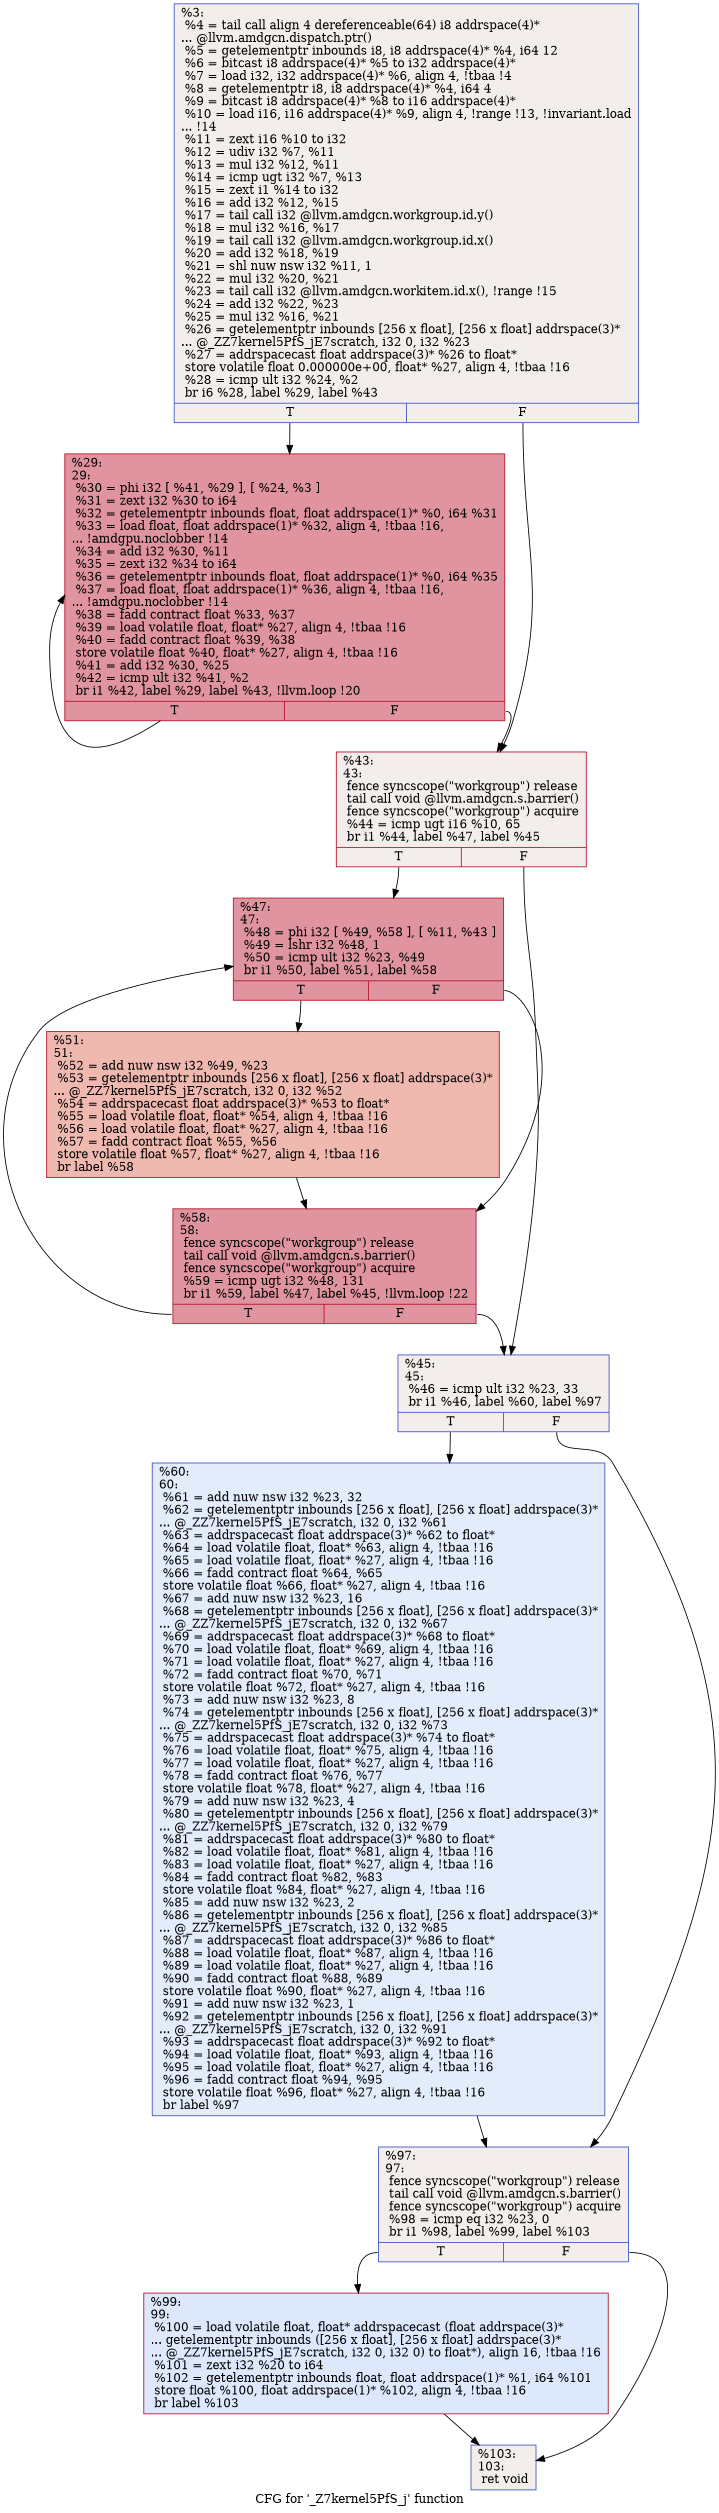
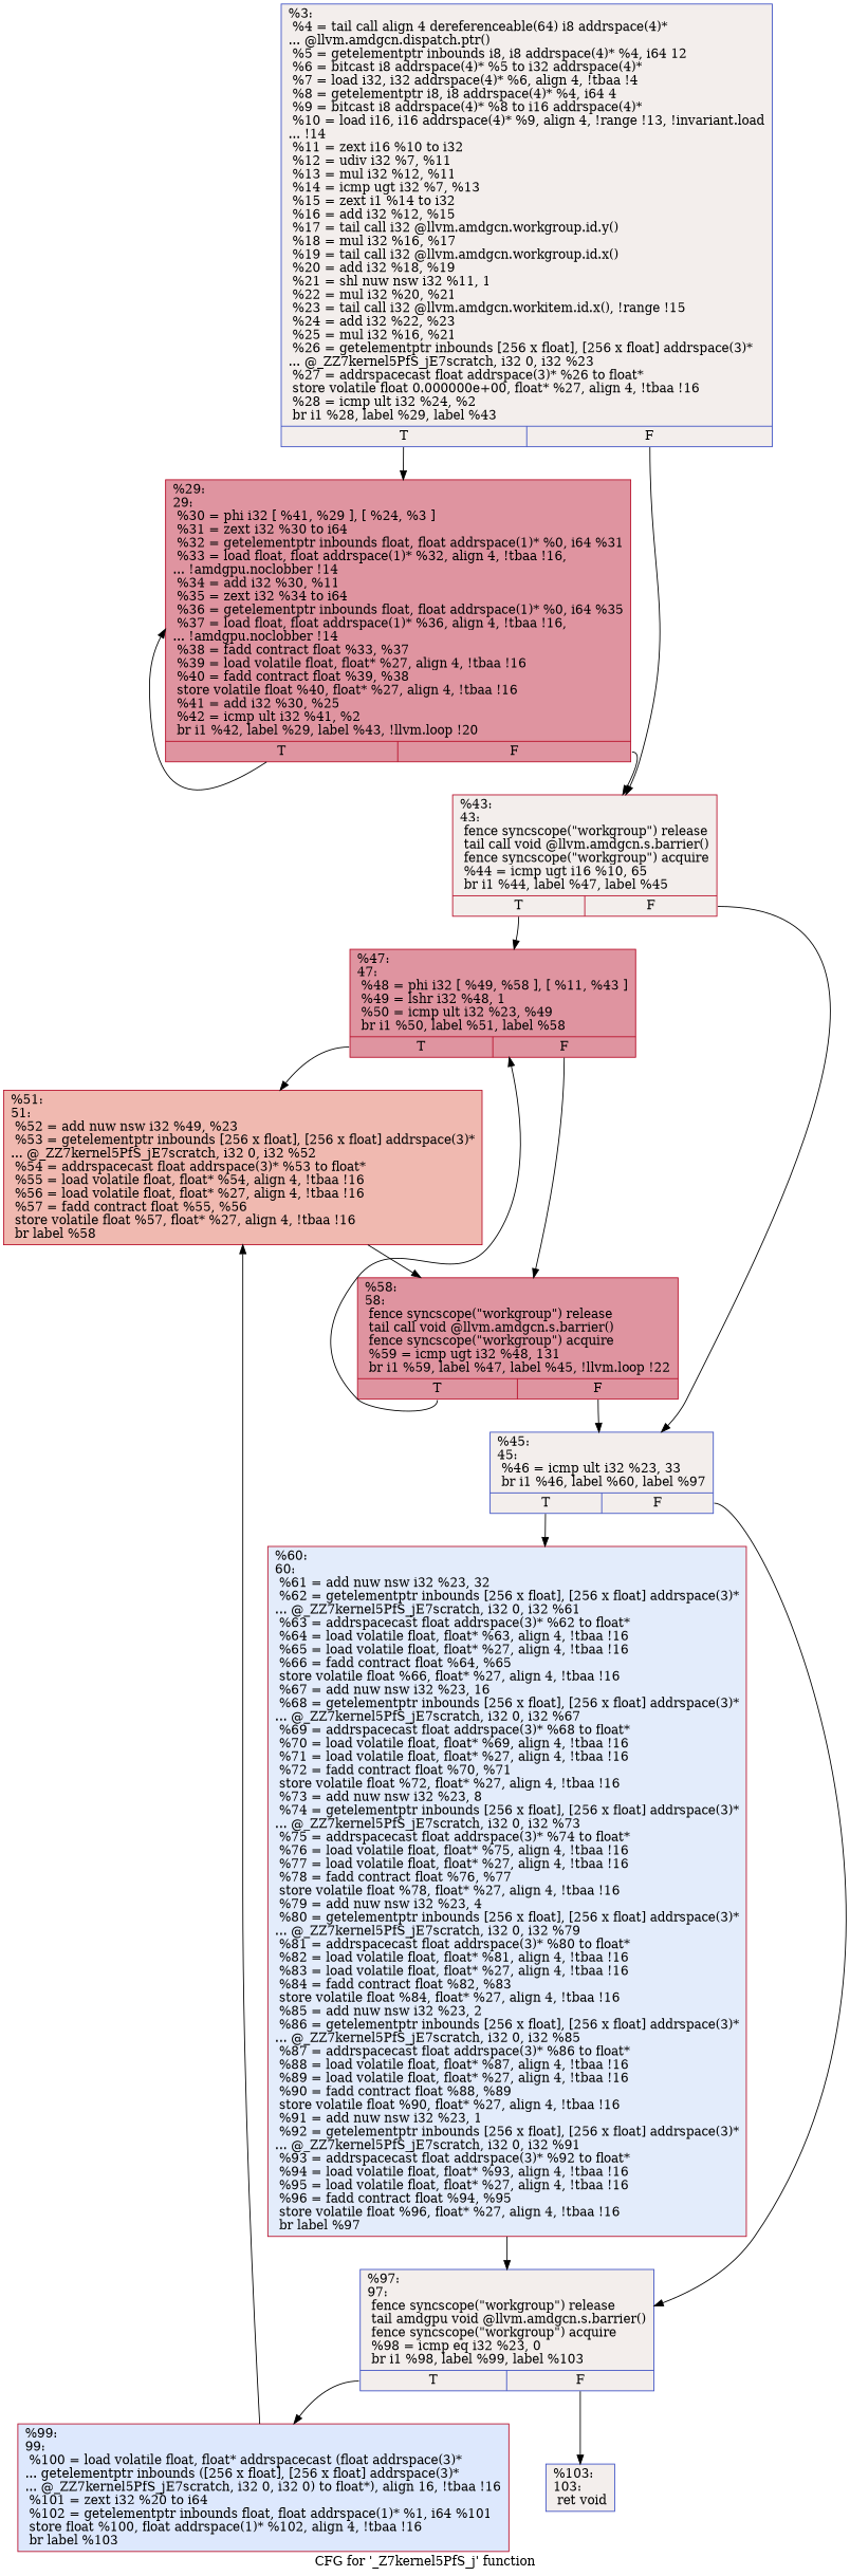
  digraph {
    label="CFG for '_Z7kernel5PfS_j' function"
    node [color="#b70d28ff" fillcolor="#e3d9d370" shape=record style=filled]
    edge [tailport=s0]
-   n1 [color="#3d50c3ff" label="{%3:\l  %4 = tail call align 4 dereferenceable(64) i8 addrspace(4)*\l... @llvm.amdgcn.dispatch.ptr()\l  %5 = getelementptr inbounds i8, i8 addrspace(4)* %4, i64 12\l  %6 = bitcast i8 addrspace(4)* %5 to i32 addrspace(4)*\l  %7 = load i32, i32 addrspace(4)* %6, align 4, !tbaa !4\l  %8 = getelementptr i8, i8 addrspace(4)* %4, i64 4\l  %9 = bitcast i8 addrspace(4)* %8 to i16 addrspace(4)*\l  %10 = load i16, i16 addrspace(4)* %9, align 4, !range !13, !invariant.load\l... !14\l  %11 = zext i16 %10 to i32\l  %12 = udiv i32 %7, %11\l  %13 = mul i32 %12, %11\l  %14 = icmp ugt i32 %7, %13\l  %15 = zext i1 %14 to i32\l  %16 = add i32 %12, %15\l  %17 = tail call i32 @llvm.amdgcn.workgroup.id.y()\l  %18 = mul i32 %16, %17\l  %19 = tail call i32 @llvm.amdgcn.workgroup.id.x()\l  %20 = add i32 %18, %19\l  %21 = shl nuw nsw i32 %11, 1\l  %22 = mul i32 %20, %21\l  %23 = tail call i32 @llvm.amdgcn.workitem.id.x(), !range !15\l  %24 = add i32 %22, %23\l  %25 = mul i32 %16, %21\l  %26 = getelementptr inbounds [256 x float], [256 x float] addrspace(3)*\l... @_ZZ7kernel5PfS_jE7scratch, i32 0, i32 %23\l  %27 = addrspacecast float addrspace(3)* %26 to float*\l  store volatile float 0.000000e+00, float* %27, align 4, !tbaa !16\l  %28 = icmp ult i32 %24, %2\l  br i6 %28, label %29, label %43\l|{<s0>T|<s1>F}}"]
+   n1 [color="#3d50c3ff" label="{%3:\l  %4 = tail call align 4 dereferenceable(64) i8 addrspace(4)*\l... @llvm.amdgcn.dispatch.ptr()\l  %5 = getelementptr inbounds i8, i8 addrspace(4)* %4, i64 12\l  %6 = bitcast i8 addrspace(4)* %5 to i32 addrspace(4)*\l  %7 = load i32, i32 addrspace(4)* %6, align 4, !tbaa !4\l  %8 = getelementptr i8, i8 addrspace(4)* %4, i64 4\l  %9 = bitcast i8 addrspace(4)* %8 to i16 addrspace(4)*\l  %10 = load i16, i16 addrspace(4)* %9, align 4, !range !13, !invariant.load\l... !14\l  %11 = zext i16 %10 to i32\l  %12 = udiv i32 %7, %11\l  %13 = mul i32 %12, %11\l  %14 = icmp ugt i32 %7, %13\l  %15 = zext i1 %14 to i32\l  %16 = add i32 %12, %15\l  %17 = tail call i32 @llvm.amdgcn.workgroup.id.y()\l  %18 = mul i32 %16, %17\l  %19 = tail call i32 @llvm.amdgcn.workgroup.id.x()\l  %20 = add i32 %18, %19\l  %21 = shl nuw nsw i32 %11, 1\l  %22 = mul i32 %20, %21\l  %23 = tail call i32 @llvm.amdgcn.workitem.id.x(), !range !15\l  %24 = add i32 %22, %23\l  %25 = mul i32 %16, %21\l  %26 = getelementptr inbounds [256 x float], [256 x float] addrspace(3)*\l... @_ZZ7kernel5PfS_jE7scratch, i32 0, i32 %23\l  %27 = addrspacecast float addrspace(3)* %26 to float*\l  store volatile float 0.000000e+00, float* %27, align 4, !tbaa !16\l  %28 = icmp ult i32 %24, %2\l  br i1 %28, label %29, label %43\l|{<s0>T|<s1>F}}"]
    n2 [fillcolor="#b70d2870" label="{%29:\l29:                                               \l  %30 = phi i32 [ %41, %29 ], [ %24, %3 ]\l  %31 = zext i32 %30 to i64\l  %32 = getelementptr inbounds float, float addrspace(1)* %0, i64 %31\l  %33 = load float, float addrspace(1)* %32, align 4, !tbaa !16,\l... !amdgpu.noclobber !14\l  %34 = add i32 %30, %11\l  %35 = zext i32 %34 to i64\l  %36 = getelementptr inbounds float, float addrspace(1)* %0, i64 %35\l  %37 = load float, float addrspace(1)* %36, align 4, !tbaa !16,\l... !amdgpu.noclobber !14\l  %38 = fadd contract float %33, %37\l  %39 = load volatile float, float* %27, align 4, !tbaa !16\l  %40 = fadd contract float %39, %38\l  store volatile float %40, float* %27, align 4, !tbaa !16\l  %41 = add i32 %30, %25\l  %42 = icmp ult i32 %41, %2\l  br i1 %42, label %29, label %43, !llvm.loop !20\l|{<s0>T|<s1>F}}"]
    n3 [label="{%43:\l43:                                               \l  fence syncscope(\"workgroup\") release\l  tail call void @llvm.amdgcn.s.barrier()\l  fence syncscope(\"workgroup\") acquire\l  %44 = icmp ugt i16 %10, 65\l  br i1 %44, label %47, label %45\l|{<s0>T|<s1>F}}"]
    n4 [fillcolor="#b70d2870" label="{%47:\l47:                                               \l  %48 = phi i32 [ %49, %58 ], [ %11, %43 ]\l  %49 = lshr i32 %48, 1\l  %50 = icmp ult i32 %23, %49\l  br i1 %50, label %51, label %58\l|{<s0>T|<s1>F}}"]
    n5 [color="#3d50c3ff" label="{%45:\l45:                                               \l  %46 = icmp ult i32 %23, 33\l  br i1 %46, label %60, label %97\l|{<s0>T|<s1>F}}"]
    n6 [fillcolor="#de614d70" label="{%51:\l51:                                               \l  %52 = add nuw nsw i32 %49, %23\l  %53 = getelementptr inbounds [256 x float], [256 x float] addrspace(3)*\l... @_ZZ7kernel5PfS_jE7scratch, i32 0, i32 %52\l  %54 = addrspacecast float addrspace(3)* %53 to float*\l  %55 = load volatile float, float* %54, align 4, !tbaa !16\l  %56 = load volatile float, float* %27, align 4, !tbaa !16\l  %57 = fadd contract float %55, %56\l  store volatile float %57, float* %27, align 4, !tbaa !16\l  br label %58\l}"]
    n7 [fillcolor="#b70d2870" label="{%58:\l58:                                               \l  fence syncscope(\"workgroup\") release\l  tail call void @llvm.amdgcn.s.barrier()\l  fence syncscope(\"workgroup\") acquire\l  %59 = icmp ugt i32 %48, 131\l  br i1 %59, label %47, label %45, !llvm.loop !22\l|{<s0>T|<s1>F}}"]
-   n8 [color="#3d50c3ff" fillcolor="#bfd3f670" label="{%60:\l60:                                               \l  %61 = add nuw nsw i32 %23, 32\l  %62 = getelementptr inbounds [256 x float], [256 x float] addrspace(3)*\l... @_ZZ7kernel5PfS_jE7scratch, i32 0, i32 %61\l  %63 = addrspacecast float addrspace(3)* %62 to float*\l  %64 = load volatile float, float* %63, align 4, !tbaa !16\l  %65 = load volatile float, float* %27, align 4, !tbaa !16\l  %66 = fadd contract float %64, %65\l  store volatile float %66, float* %27, align 4, !tbaa !16\l  %67 = add nuw nsw i32 %23, 16\l  %68 = getelementptr inbounds [256 x float], [256 x float] addrspace(3)*\l... @_ZZ7kernel5PfS_jE7scratch, i32 0, i32 %67\l  %69 = addrspacecast float addrspace(3)* %68 to float*\l  %70 = load volatile float, float* %69, align 4, !tbaa !16\l  %71 = load volatile float, float* %27, align 4, !tbaa !16\l  %72 = fadd contract float %70, %71\l  store volatile float %72, float* %27, align 4, !tbaa !16\l  %73 = add nuw nsw i32 %23, 8\l  %74 = getelementptr inbounds [256 x float], [256 x float] addrspace(3)*\l... @_ZZ7kernel5PfS_jE7scratch, i32 0, i32 %73\l  %75 = addrspacecast float addrspace(3)* %74 to float*\l  %76 = load volatile float, float* %75, align 4, !tbaa !16\l  %77 = load volatile float, float* %27, align 4, !tbaa !16\l  %78 = fadd contract float %76, %77\l  store volatile float %78, float* %27, align 4, !tbaa !16\l  %79 = add nuw nsw i32 %23, 4\l  %80 = getelementptr inbounds [256 x float], [256 x float] addrspace(3)*\l... @_ZZ7kernel5PfS_jE7scratch, i32 0, i32 %79\l  %81 = addrspacecast float addrspace(3)* %80 to float*\l  %82 = load volatile float, float* %81, align 4, !tbaa !16\l  %83 = load volatile float, float* %27, align 4, !tbaa !16\l  %84 = fadd contract float %82, %83\l  store volatile float %84, float* %27, align 4, !tbaa !16\l  %85 = add nuw nsw i32 %23, 2\l  %86 = getelementptr inbounds [256 x float], [256 x float] addrspace(3)*\l... @_ZZ7kernel5PfS_jE7scratch, i32 0, i32 %85\l  %87 = addrspacecast float addrspace(3)* %86 to float*\l  %88 = load volatile float, float* %87, align 4, !tbaa !16\l  %89 = load volatile float, float* %27, align 4, !tbaa !16\l  %90 = fadd contract float %88, %89\l  store volatile float %90, float* %27, align 4, !tbaa !16\l  %91 = add nuw nsw i32 %23, 1\l  %92 = getelementptr inbounds [256 x float], [256 x float] addrspace(3)*\l... @_ZZ7kernel5PfS_jE7scratch, i32 0, i32 %91\l  %93 = addrspacecast float addrspace(3)* %92 to float*\l  %94 = load volatile float, float* %93, align 4, !tbaa !16\l  %95 = load volatile float, float* %27, align 4, !tbaa !16\l  %96 = fadd contract float %94, %95\l  store volatile float %96, float* %27, align 4, !tbaa !16\l  br label %97\l}"]
-   n9 [color="#3d50c3ff" label="{%97:\l97:                                               \l  fence syncscope(\"workgroup\") release\l  tail call void @llvm.amdgcn.s.barrier()\l  fence syncscope(\"workgroup\") acquire\l  %98 = icmp eq i32 %23, 0\l  br i1 %98, label %99, label %103\l|{<s0>T|<s1>F}}"]
+   n8 [fillcolor="#bfd3f670" label="{%60:\l60:                                               \l  %61 = add nuw nsw i32 %23, 32\l  %62 = getelementptr inbounds [256 x float], [256 x float] addrspace(3)*\l... @_ZZ7kernel5PfS_jE7scratch, i32 0, i32 %61\l  %63 = addrspacecast float addrspace(3)* %62 to float*\l  %64 = load volatile float, float* %63, align 4, !tbaa !16\l  %65 = load volatile float, float* %27, align 4, !tbaa !16\l  %66 = fadd contract float %64, %65\l  store volatile float %66, float* %27, align 4, !tbaa !16\l  %67 = add nuw nsw i32 %23, 16\l  %68 = getelementptr inbounds [256 x float], [256 x float] addrspace(3)*\l... @_ZZ7kernel5PfS_jE7scratch, i32 0, i32 %67\l  %69 = addrspacecast float addrspace(3)* %68 to float*\l  %70 = load volatile float, float* %69, align 4, !tbaa !16\l  %71 = load volatile float, float* %27, align 4, !tbaa !16\l  %72 = fadd contract float %70, %71\l  store volatile float %72, float* %27, align 4, !tbaa !16\l  %73 = add nuw nsw i32 %23, 8\l  %74 = getelementptr inbounds [256 x float], [256 x float] addrspace(3)*\l... @_ZZ7kernel5PfS_jE7scratch, i32 0, i32 %73\l  %75 = addrspacecast float addrspace(3)* %74 to float*\l  %76 = load volatile float, float* %75, align 4, !tbaa !16\l  %77 = load volatile float, float* %27, align 4, !tbaa !16\l  %78 = fadd contract float %76, %77\l  store volatile float %78, float* %27, align 4, !tbaa !16\l  %79 = add nuw nsw i32 %23, 4\l  %80 = getelementptr inbounds [256 x float], [256 x float] addrspace(3)*\l... @_ZZ7kernel5PfS_jE7scratch, i32 0, i32 %79\l  %81 = addrspacecast float addrspace(3)* %80 to float*\l  %82 = load volatile float, float* %81, align 4, !tbaa !16\l  %83 = load volatile float, float* %27, align 4, !tbaa !16\l  %84 = fadd contract float %82, %83\l  store volatile float %84, float* %27, align 4, !tbaa !16\l  %85 = add nuw nsw i32 %23, 2\l  %86 = getelementptr inbounds [256 x float], [256 x float] addrspace(3)*\l... @_ZZ7kernel5PfS_jE7scratch, i32 0, i32 %85\l  %87 = addrspacecast float addrspace(3)* %86 to float*\l  %88 = load volatile float, float* %87, align 4, !tbaa !16\l  %89 = load volatile float, float* %27, align 4, !tbaa !16\l  %90 = fadd contract float %88, %89\l  store volatile float %90, float* %27, align 4, !tbaa !16\l  %91 = add nuw nsw i32 %23, 1\l  %92 = getelementptr inbounds [256 x float], [256 x float] addrspace(3)*\l... @_ZZ7kernel5PfS_jE7scratch, i32 0, i32 %91\l  %93 = addrspacecast float addrspace(3)* %92 to float*\l  %94 = load volatile float, float* %93, align 4, !tbaa !16\l  %95 = load volatile float, float* %27, align 4, !tbaa !16\l  %96 = fadd contract float %94, %95\l  store volatile float %96, float* %27, align 4, !tbaa !16\l  br label %97\l}"]
+   n9 [color="#3d50c3ff" label="{%97:\l97:                                               \l  fence syncscope(\"workgroup\") release\l  tail amdgpu void @llvm.amdgcn.s.barrier()\l  fence syncscope(\"workgroup\") acquire\l  %98 = icmp eq i32 %23, 0\l  br i1 %98, label %99, label %103\l|{<s0>T|<s1>F}}"]
    n10 [fillcolor="#b2ccfb70" label="{%99:\l99:                                               \l  %100 = load volatile float, float* addrspacecast (float addrspace(3)*\l... getelementptr inbounds ([256 x float], [256 x float] addrspace(3)*\l... @_ZZ7kernel5PfS_jE7scratch, i32 0, i32 0) to float*), align 16, !tbaa !16\l  %101 = zext i32 %20 to i64\l  %102 = getelementptr inbounds float, float addrspace(1)* %1, i64 %101\l  store float %100, float addrspace(1)* %102, align 4, !tbaa !16\l  br label %103\l}"]
    n11 [color="#3d50c3ff" label="{%103:\l103:                                              \l  ret void\l}"]
    n1 -> n2
    n1 -> n3 [tailport=s1]
    n2 -> n2
    n2 -> n3 [tailport=s1]
    n3 -> n4
    n3 -> n5 [tailport=s1]
    n4 -> n6
    n4 -> n7 [tailport=s1]
    n5 -> n8
    n5 -> n9 [tailport=s1]
    n6 -> n7
    n7 -> n4
    n7 -> n5 [tailport=s1]
    n8 -> n9
    n9 -> n10
    n9 -> n11 [tailport=s1]
-   n10 -> n11
+   n10 -> n6
  }
